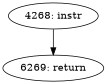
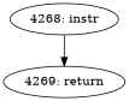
  digraph {
    n1 [label="4268: instr"]
-   n2 [label="6269: return"]
+   n2 [label="4269: return"]
    n1 -> n2
  }
